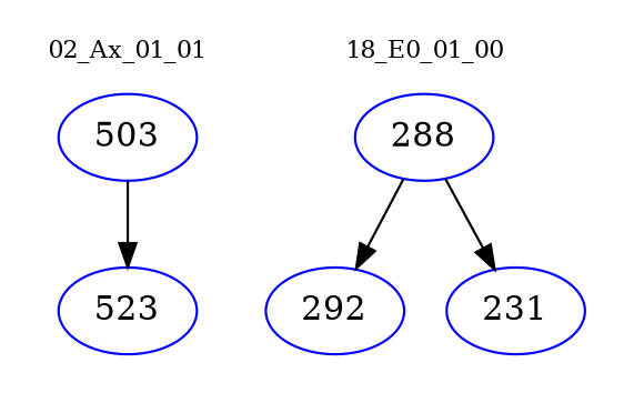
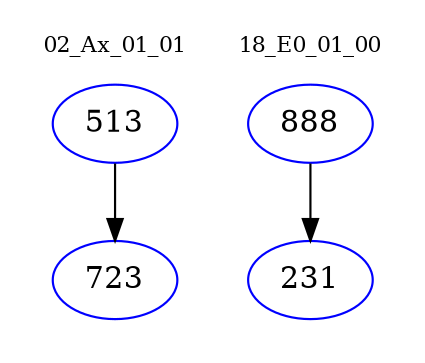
  digraph {
    node [color=blue]
    edge [color=black]
-   n1 [label=503]
-   n2 [label=523]
-   n3 [label=288]
-   n4 [label=292]
+   n1 [label=513]
+   n2 [label=723]
+   n3 [label=888]
    n5 [label=231]
    subgraph cluster_1 {
      color=white
      fontsize=10
      label="02_Ax_01_01"
      n1
      n2
    }
    subgraph cluster_2 {
      color=white
      fontsize=10
      label="18_E0_01_00"
      n3
-     n4
      n5
    }
    n1 -> n2
-   n3 -> n4
    n3 -> n5
  }
